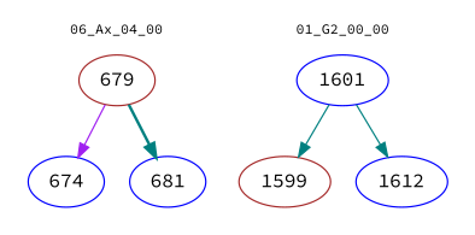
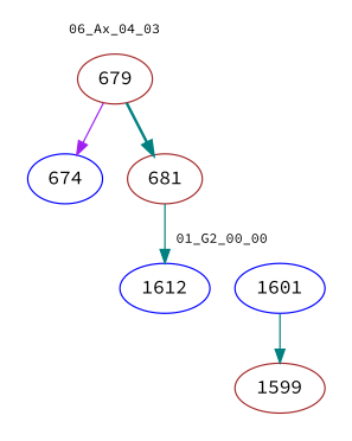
  digraph {
    fontname="Source Code Pro"
    node [color=brown fontname="Source Code Pro"]
    edge [color=teal fontname="Source Code Pro" style=solid]
    n1 [label=679]
    n2 [color=blue label=674]
-   n3 [color=blue label=681]
+   n3 [label=681]
    n4 [color=blue label=1601]
    n5 [label=1599]
    n6 [color=blue label=1612]
    subgraph cluster_1 {
      color=white
      fontsize=10
-     label="06_Ax_04_00"
+     label="06_Ax_04_03"
      n1
      n2
      n3
    }
    subgraph cluster_2 {
      color=white
      fontsize=10
      label="01_G2_00_00"
      n4
      n5
      n6
    }
    n1 -> n2 [color=purple]
    n1 -> n3 [style=bold]
    n4 -> n5
-   n4 -> n6
+   n3 -> n6
  }
